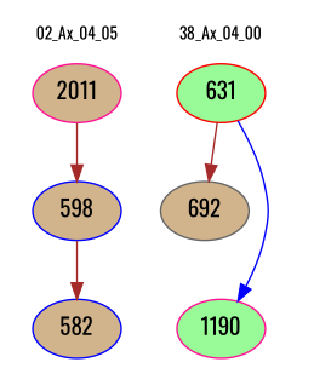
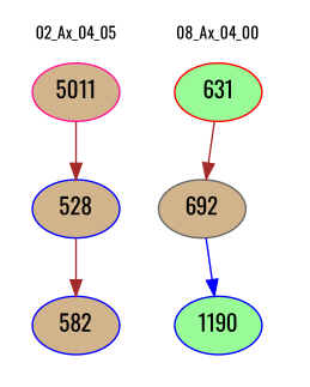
  digraph {
    fontname=Oswald
    node [color=blue fillcolor=tan fontname=Oswald style=filled]
    edge [color=brown fontname=Oswald]
-   n1 [label=598]
+   n1 [label=528]
    n2 [label=582]
-   n3 [color=deeppink label=2011]
+   n3 [color=deeppink label=5011]
    n4 [color=red fillcolor=palegreen label=631]
    n5 [color=gray40 label=692]
-   n6 [color=deeppink fillcolor=palegreen label=1190]
+   n6 [fillcolor=palegreen label=1190]
    subgraph cluster_1 {
      color=white
      fontsize=10
      label="02_Ax_04_05"
      n1
      n2
      n3
    }
    subgraph cluster_2 {
      color=white
      fontsize=10
-     label="38_Ax_04_00"
+     label="08_Ax_04_00"
      n4
      n5
      n6
    }
    n1 -> n2
    n3 -> n1
    n4 -> n5
-   n4 -> n6 [color=blue]
+   n5 -> n6 [color=blue]
  }
